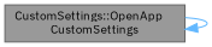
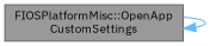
  digraph {
    rankdir=TB
    fontname="IBM Plex Sans"
-   n1 [color=gray40 fillcolor=grey60 fontcolor=black fontname="IBM Plex Sans" fontsize=10 height=0.2 label="CustomSettings::OpenApp\lCustomSettings" shape=box style=filled width=0.4]
+   n1 [color=gray40 fillcolor=grey60 fontcolor=black fontname="IBM Plex Sans" fontsize=10 height=0.2 label="FIOSPlatformMisc::OpenApp\lCustomSettings" shape=box style=filled width=0.4]
    n1 -> n1 [color=steelblue1 fontname="IBM Plex Sans" fontsize=10 labelfontname=Helvetica labelfontsize=10 style=solid]
  }
